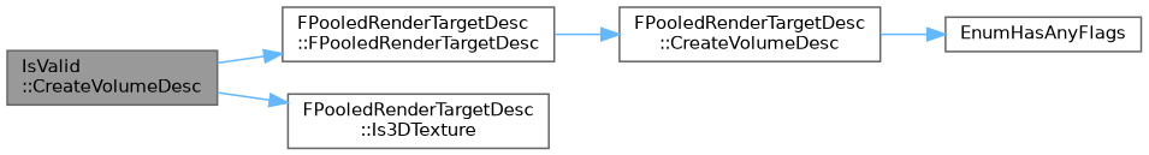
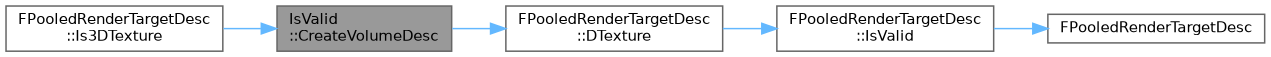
  digraph {
    rankdir=LR
    node [color=grey40 fillcolor=white fontname=Helvetica fontsize=10 shape=box style=filled]
    edge [color=steelblue1 fontname=Helvetica fontsize=10 labelfontname=Helvetica labelfontsize=10 style=solid]
    n1 [color=gray40 fillcolor=grey60 fontcolor=black height=0.2 label="IsValid\l::CreateVolumeDesc" width=0.4]
-   n2 [height=0.2 label="FPooledRenderTargetDesc\l::FPooledRenderTargetDesc" width=0.4]
+   n2 [height=0.2 label="FPooledRenderTargetDesc\l::DTexture" width=0.4]
    n3 [height=0.2 label="FPooledRenderTargetDesc\l::Is3DTexture" width=0.4]
-   n4 [height=0.2 label="FPooledRenderTargetDesc\l::CreateVolumeDesc" width=0.4]
-   n5 [height=0.2 label=EnumHasAnyFlags width=0.4]
+   n4 [height=0.2 label="FPooledRenderTargetDesc\l::IsValid" width=0.4]
+   n5 [height=0.2 label=FPooledRenderTargetDesc width=0.4]
    n1 -> n2
-   n1 -> n3
+   n3 -> n1
    n2 -> n4
    n4 -> n5
  }
